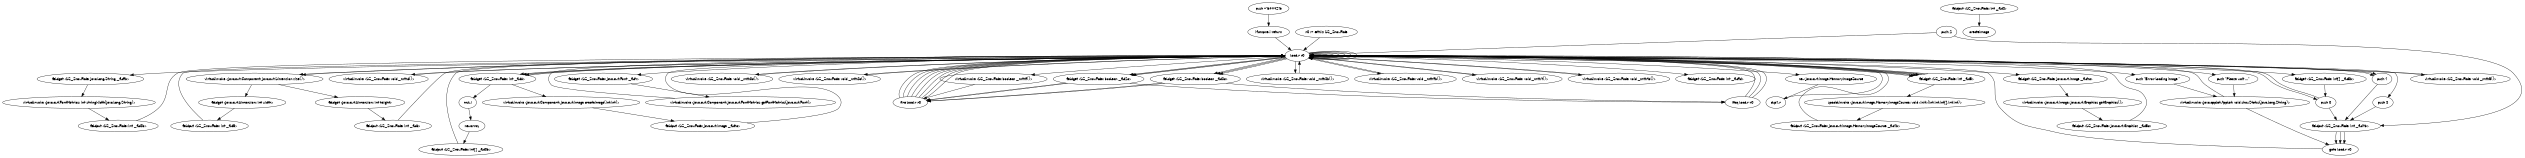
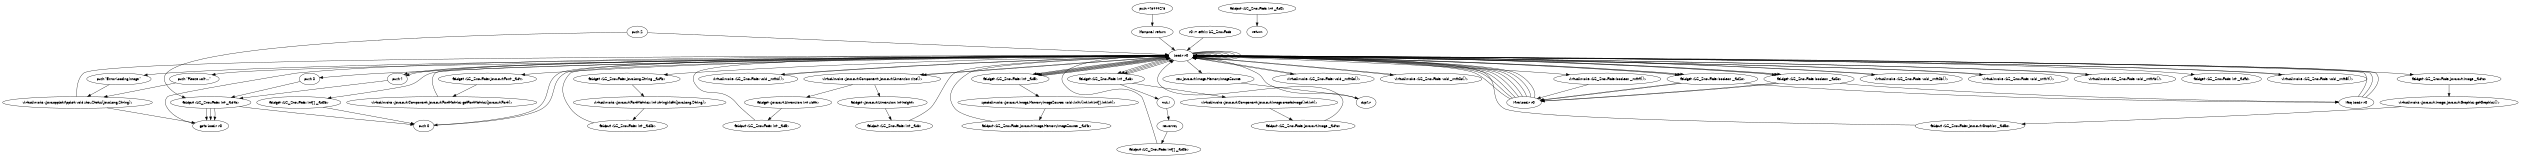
  digraph {
    fontname="Patrick Hand"
    node [fontname="Patrick Hand"]
    edge [fontname="Patrick Hand"]
    "r0 := @this: DS_SnowFade"
    "load.r r0"
    "virtualinvoke <DS_SnowFade: void _mth5()>"
    "push \"Please wait ...\""
    "fieldget <DS_SnowFade: java.awt.Font _fld4>"
    "fieldget <DS_SnowFade: java.lang.String _fld9b>"
    "virtualinvoke <java.awt.Component: java.awt.Dimension size()>"
    "virtualinvoke <DS_SnowFade: void _mth6()>"
    "fieldget <DS_SnowFade: int _fld5>"
    "fieldget <DS_SnowFade: int _fld6>"
    "new java.awt.image.MemoryImageSource"
    "fieldget <DS_SnowFade: int[] _fld0b>"
    "push 0"
    "fieldget <DS_SnowFade: java.awt.Image _fld4c>"
    "virtualinvoke <DS_SnowFade: void _mth0c()>"
    "virtualinvoke <DS_SnowFade: void _mth3c()>"
    "fieldget <DS_SnowFade: boolean _fld2c>"
    "fieldget <DS_SnowFade: boolean _fld3c>"
    "virtualinvoke <DS_SnowFade: boolean _mth9()>"
    "push \"Error loading image \""
    "virtualinvoke <DS_SnowFade: void _mth3b()>"
-   "virtualinvoke <DS_SnowFade: void _mth9b()>"
    "virtualinvoke <DS_SnowFade: void _mth7()>"
    "virtualinvoke <DS_SnowFade: void _mth4b()>"
    "fieldget <DS_SnowFade: int _fld9d>"
    "push 1"
    "push 3"
    "virtualinvoke <java.applet.Applet: void showStatus(java.lang.String)>"
    "virtualinvoke <java.awt.Component: java.awt.FontMetrics getFontMetrics(java.awt.Font)>"
    "virtualinvoke <java.awt.FontMetrics: int stringWidth(java.lang.String)>"
    "fieldget <java.awt.Dimension: int width>"
    "fieldget <java.awt.Dimension: int height>"
    "specialinvoke <java.awt.image.MemoryImageSource: void <init>(int,int,int[],int,int)>"
    "mul.i"
    "virtualinvoke <java.awt.Component: java.awt.Image createImage(int,int)>"
    "dup1.r"
    "fieldput <DS_SnowFade: int _fld7b>"
    "virtualinvoke <java.awt.Image: java.awt.Graphics getGraphics()>"
    "ifne load.r r0"
    "ifeq load.r r0"
    "push 2"
    "goto load.r r0"
    "fieldput <DS_SnowFade: int _fld8b>"
    "fieldput <DS_SnowFade: int _fld5>"
    "fieldput <DS_SnowFade: int _fld6>"
    "fieldput <DS_SnowFade: java.awt.image.MemoryImageSource _fld1b>"
    newarray
    "fieldput <DS_SnowFade: java.awt.Image _fld4c>"
    "fieldput <DS_SnowFade: int[] _fld0b>"
    "fieldput <DS_SnowFade: java.awt.Graphics _fld5c>"
    "push -16777216"
    "ifcmpne.i return"
    "fieldput <DS_SnowFade: int _fld3>"
-   return [label=createImage]
+   return
    "r0 := @this: DS_SnowFade" -> "load.r r0"
    "load.r r0" -> "load.r r0"
    "load.r r0" -> "load.r r0"
    "load.r r0" -> "load.r r0"
    "load.r r0" -> "load.r r0"
    "load.r r0" -> "load.r r0"
    "load.r r0" -> "load.r r0"
    "load.r r0" -> "load.r r0"
    "load.r r0" -> "load.r r0"
    "load.r r0" -> "virtualinvoke <DS_SnowFade: void _mth5()>"
    "load.r r0" -> "push \"Please wait ...\""
    "load.r r0" -> "fieldget <DS_SnowFade: java.awt.Font _fld4>"
    "load.r r0" -> "fieldget <DS_SnowFade: java.lang.String _fld9b>"
    "load.r r0" -> "virtualinvoke <java.awt.Component: java.awt.Dimension size()>"
    "load.r r0" -> "virtualinvoke <java.awt.Component: java.awt.Dimension size()>"
    "load.r r0" -> "virtualinvoke <DS_SnowFade: void _mth6()>"
    "load.r r0" -> "fieldget <DS_SnowFade: int _fld5>"
    "load.r r0" -> "fieldget <DS_SnowFade: int _fld5>"
    "load.r r0" -> "fieldget <DS_SnowFade: int _fld5>"
    "load.r r0" -> "fieldget <DS_SnowFade: int _fld5>"
    "load.r r0" -> "fieldget <DS_SnowFade: int _fld6>"
    "load.r r0" -> "fieldget <DS_SnowFade: int _fld6>"
    "load.r r0" -> "fieldget <DS_SnowFade: int _fld6>"
    "load.r r0" -> "new java.awt.image.MemoryImageSource"
    "load.r r0" -> "fieldget <DS_SnowFade: int[] _fld0b>"
    "load.r r0" -> "push 0"
    "load.r r0" -> "fieldget <DS_SnowFade: java.awt.Image _fld4c>"
    "load.r r0" -> "virtualinvoke <DS_SnowFade: void _mth0c()>"
    "load.r r0" -> "virtualinvoke <DS_SnowFade: void _mth3c()>"
    "load.r r0" -> "fieldget <DS_SnowFade: boolean _fld2c>"
    "load.r r0" -> "fieldget <DS_SnowFade: boolean _fld2c>"
    "load.r r0" -> "fieldget <DS_SnowFade: boolean _fld2c>"
    "load.r r0" -> "fieldget <DS_SnowFade: boolean _fld3c>"
    "load.r r0" -> "fieldget <DS_SnowFade: boolean _fld3c>"
    "load.r r0" -> "fieldget <DS_SnowFade: boolean _fld3c>"
    "load.r r0" -> "virtualinvoke <DS_SnowFade: boolean _mth9()>"
    "load.r r0" -> "push \"Error loading image \""
    "load.r r0" -> "virtualinvoke <DS_SnowFade: void _mth3b()>"
-   "load.r r0" -> "virtualinvoke <DS_SnowFade: void _mth9b()>"
    "load.r r0" -> "virtualinvoke <DS_SnowFade: void _mth7()>"
    "load.r r0" -> "virtualinvoke <DS_SnowFade: void _mth4b()>"
    "load.r r0" -> "fieldget <DS_SnowFade: int _fld9d>"
    "load.r r0" -> "push 1"
    "load.r r0" -> "push 1"
    "load.r r0" -> "push 3"
    "virtualinvoke <DS_SnowFade: void _mth5()>" -> "load.r r0"
    "push \"Please wait ...\"" -> "virtualinvoke <java.applet.Applet: void showStatus(java.lang.String)>"
    "fieldget <DS_SnowFade: java.awt.Font _fld4>" -> "virtualinvoke <java.awt.Component: java.awt.FontMetrics getFontMetrics(java.awt.Font)>"
    "fieldget <DS_SnowFade: java.lang.String _fld9b>" -> "virtualinvoke <java.awt.FontMetrics: int stringWidth(java.lang.String)>"
    "virtualinvoke <java.awt.Component: java.awt.Dimension size()>" -> "fieldget <java.awt.Dimension: int width>"
    "virtualinvoke <java.awt.Component: java.awt.Dimension size()>" -> "fieldget <java.awt.Dimension: int height>"
    "virtualinvoke <DS_SnowFade: void _mth6()>" -> "load.r r0"
    "fieldget <DS_SnowFade: int _fld5>" -> "load.r r0"
    "fieldget <DS_SnowFade: int _fld5>" -> "load.r r0"
    "fieldget <DS_SnowFade: int _fld5>" -> "load.r r0"
    "fieldget <DS_SnowFade: int _fld5>" -> "specialinvoke <java.awt.image.MemoryImageSource: void <init>(int,int,int[],int,int)>"
    "fieldget <DS_SnowFade: int _fld6>" -> "load.r r0"
    "fieldget <DS_SnowFade: int _fld6>" -> "mul.i"
    "fieldget <DS_SnowFade: int _fld6>" -> "virtualinvoke <java.awt.Component: java.awt.Image createImage(int,int)>"
    "new java.awt.image.MemoryImageSource" -> "dup1.r"
    "fieldget <DS_SnowFade: int[] _fld0b>" -> "push 0"
    "push 0" -> "load.r r0"
-   "push 0" -> "fieldput <DS_SnowFade: int _fld7b>"
+   "fieldput <DS_SnowFade: int _fld7b>" -> "push 0"
    "fieldget <DS_SnowFade: java.awt.Image _fld4c>" -> "virtualinvoke <java.awt.Image: java.awt.Graphics getGraphics()>"
    "virtualinvoke <DS_SnowFade: void _mth0c()>" -> "load.r r0"
    "virtualinvoke <DS_SnowFade: void _mth3c()>" -> "load.r r0"
    "fieldget <DS_SnowFade: boolean _fld2c>" -> "ifne load.r r0"
    "fieldget <DS_SnowFade: boolean _fld2c>" -> "ifne load.r r0"
    "fieldget <DS_SnowFade: boolean _fld2c>" -> "ifeq load.r r0"
    "fieldget <DS_SnowFade: boolean _fld3c>" -> "ifne load.r r0"
    "fieldget <DS_SnowFade: boolean _fld3c>" -> "ifne load.r r0"
    "fieldget <DS_SnowFade: boolean _fld3c>" -> "ifeq load.r r0"
    "virtualinvoke <DS_SnowFade: boolean _mth9()>" -> "ifne load.r r0"
    "push \"Error loading image \"" -> "virtualinvoke <java.applet.Applet: void showStatus(java.lang.String)>"
    "virtualinvoke <DS_SnowFade: void _mth3b()>" -> "load.r r0"
-   "virtualinvoke <DS_SnowFade: void _mth9b()>" -> "load.r r0"
    "virtualinvoke <DS_SnowFade: void _mth7()>" -> "load.r r0"
    "virtualinvoke <DS_SnowFade: void _mth4b()>" -> "load.r r0"
    "push 1" -> "fieldput <DS_SnowFade: int _fld7b>"
    "push 3" -> "fieldput <DS_SnowFade: int _fld7b>"
    "virtualinvoke <java.applet.Applet: void showStatus(java.lang.String)>" -> "load.r r0"
    "virtualinvoke <java.applet.Applet: void showStatus(java.lang.String)>" -> "goto load.r r0"
    "virtualinvoke <java.awt.Component: java.awt.FontMetrics getFontMetrics(java.awt.Font)>" -> "load.r r0"
    "virtualinvoke <java.awt.FontMetrics: int stringWidth(java.lang.String)>" -> "fieldput <DS_SnowFade: int _fld8b>"
    "fieldget <java.awt.Dimension: int width>" -> "fieldput <DS_SnowFade: int _fld5>"
    "fieldget <java.awt.Dimension: int height>" -> "fieldput <DS_SnowFade: int _fld6>"
    "specialinvoke <java.awt.image.MemoryImageSource: void <init>(int,int,int[],int,int)>" -> "fieldput <DS_SnowFade: java.awt.image.MemoryImageSource _fld1b>"
    "mul.i" -> newarray
    "virtualinvoke <java.awt.Component: java.awt.Image createImage(int,int)>" -> "fieldput <DS_SnowFade: java.awt.Image _fld4c>"
    "dup1.r" -> "load.r r0"
    "fieldput <DS_SnowFade: int _fld7b>" -> "goto load.r r0"
    "fieldput <DS_SnowFade: int _fld7b>" -> "goto load.r r0"
    "fieldput <DS_SnowFade: int _fld7b>" -> "goto load.r r0"
    "virtualinvoke <java.awt.Image: java.awt.Graphics getGraphics()>" -> "fieldput <DS_SnowFade: java.awt.Graphics _fld5c>"
    "ifne load.r r0" -> "load.r r0"
    "ifne load.r r0" -> "load.r r0"
    "ifne load.r r0" -> "load.r r0"
    "ifne load.r r0" -> "load.r r0"
    "ifne load.r r0" -> "load.r r0"
    "ifne load.r r0" -> "load.r r0"
    "ifne load.r r0" -> "load.r r0"
    "ifne load.r r0" -> "load.r r0"
    "ifeq load.r r0" -> "load.r r0"
    "ifeq load.r r0" -> "load.r r0"
    "ifeq load.r r0" -> "load.r r0"
    "push 2" -> "load.r r0"
    "push 2" -> "fieldput <DS_SnowFade: int _fld7b>"
    "goto load.r r0" -> "load.r r0"
    "fieldput <DS_SnowFade: int _fld8b>" -> "load.r r0"
    "fieldput <DS_SnowFade: int _fld5>" -> "load.r r0"
    "fieldput <DS_SnowFade: int _fld6>" -> "load.r r0"
    "fieldput <DS_SnowFade: java.awt.image.MemoryImageSource _fld1b>" -> "load.r r0"
    newarray -> "fieldput <DS_SnowFade: int[] _fld0b>"
    "fieldput <DS_SnowFade: java.awt.Image _fld4c>" -> "load.r r0"
    "fieldput <DS_SnowFade: int[] _fld0b>" -> "load.r r0"
    "fieldput <DS_SnowFade: java.awt.Graphics _fld5c>" -> "load.r r0"
    "push -16777216" -> "ifcmpne.i return"
    "ifcmpne.i return" -> "load.r r0"
    "fieldput <DS_SnowFade: int _fld3>" -> return
  }
